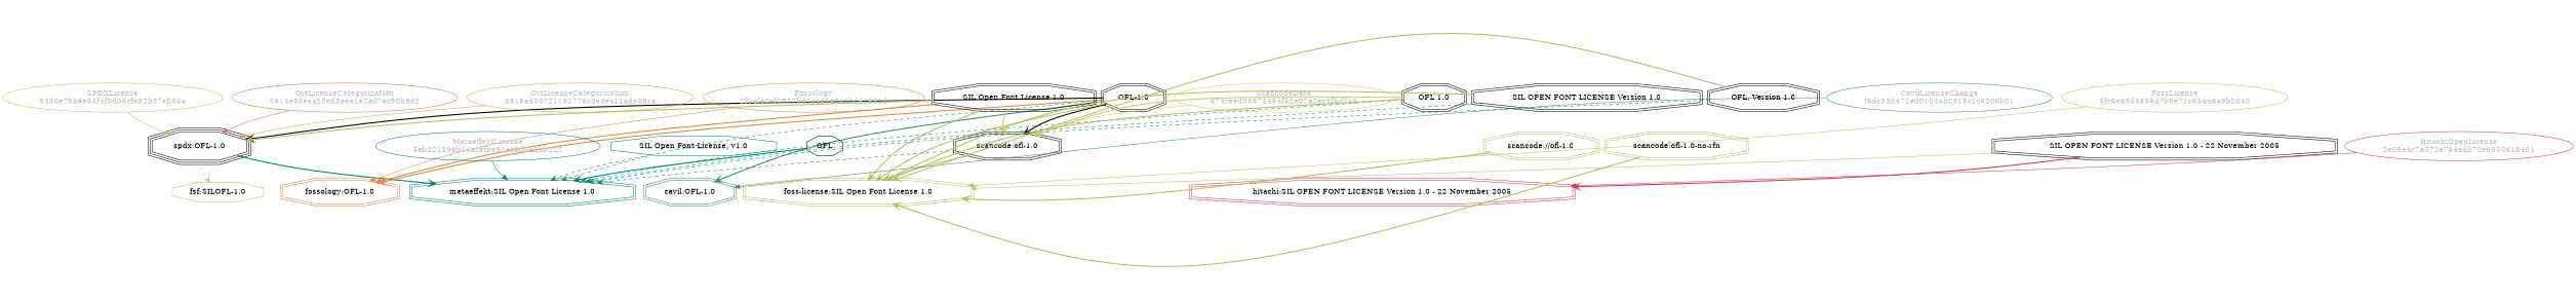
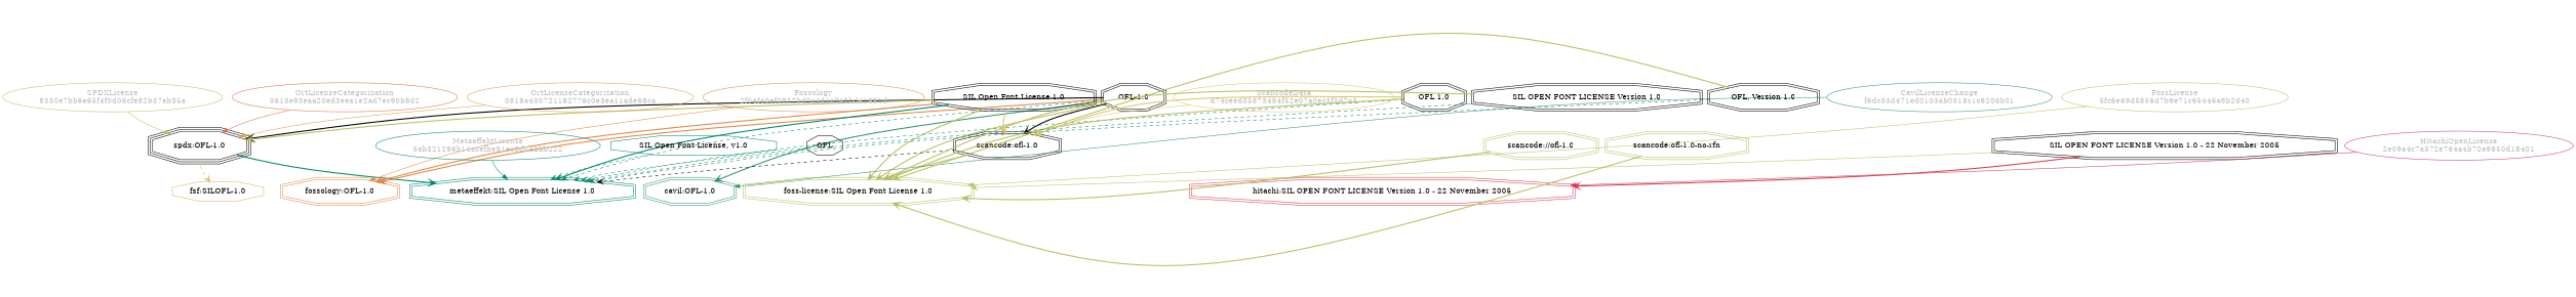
  strict digraph {
    splines=curved
    node [shape=doubleoctagon]
    edge [color="#b8bf62" weight=0.7 arrowhead=vee style=bold]
    n1 [color="#b8bf62" fillcolor="beige;1" fontcolor=gray label="SPDXLicense\n8330e7bb6e65f4f0d06cfe82b37eb35a" shape=ellipse]
    n2 [label="spdx:OFL-1.0" shape=tripleoctagon]
    n3 [color="#deb256" label="fsf:SILOFL-1.0" shape=octagon]
    n4 [color="#00876c" label="metaeffekt:SIL Open Font License 1.0"]
    n5 [label="OFL-1.0"]
    n6 [label="scancode:ofl-1.0"]
    n7 [color="#e18745" label="fossology:OFL-1.0"]
    n8 [color="#379469" label="cavil:OFL-1.0"]
    n9 [color="#b8bf62" label="foss-license:SIL Open Font License 1.0"]
    n10 [label="SIL Open Font License 1.0"]
    n11 [label=OFL shape=octagon]
    n12 [color="#dac767" fillcolor="beige;1" fontcolor=gray label="ScancodeData\nd74ceed05873484f52e07a0ec3f5d7c3" shape=ellipse]
    n13 [label="OFL 1.0"]
    n14 [color="#e18745" fillcolor="beige;1" fontcolor=gray label="Fossology\n2f04f40ef0932bd2a4d1e7e2bd41651d" shape=ellipse]
    n15 [color="#e06f45" fillcolor="beige;1" fontcolor=gray label="OrtLicenseCategorization\n3613e93eaa20ed3eea1e2ad7ec90b8d2" shape=ellipse]
    n16 [color="#e09d4b" fillcolor="beige;1" fontcolor=gray label="OrtLicenseCategorization\n0818a430721182776c0e3ea11ade68ca" shape=ellipse]
    n17 [color="#379469" fillcolor="beige;1" fontcolor=gray label="CavilLicenseChange\nf6dc33d471ed0103ab0318c1c6206b01" shape=ellipse]
    n18 [color="#00876c" fillcolor="beige;1" fontcolor=gray label="MetaeffektLicense\n5eb321296b14acefbe91ec9d542bb222" shape=ellipse]
    n19 [label="OFL, Version 1.0"]
    n20 [label="SIL OPEN FONT LICENSE Version 1.0"]
    n21 [color="#00876c" label="SIL Open Font License, v1.0" shape=octagon]
    n22 [color="#b8bf62" fillcolor="beige;1" fontcolor=gray label="FossLicense\n5fc6e69d5856d7b9e71c65446a9b2d40" shape=ellipse]
    n23 [label="SIL OPEN FONT LICENSE Version 1.0 - 22 November 2005"]
    n24 [color="#d43d51" label="hitachi:SIL OPEN FONT LICENSE Version 1.0 - 22 November 2005"]
    n25 [color="#b8bf62" label="scancode://ofl-1.0"]
    n26 [color="#b8bf62" label="scancode:ofl-1.0-no-rfn"]
    n27 [color="#d43d51" fillcolor="beige;1" fontcolor=gray label="HitachiOpenLicense\n2e09a4c7a572e764a4b70e9950d18401" shape=ellipse]
    n1 -> n2 [weight=0.5 arrowhead="" style=""]
    n2 -> n3 [color="#deb256" style=dashed weight=0.5]
    n2 -> n4 [color="#00876c"]
    n5 -> n2 [color=""]
    n5 -> n4 [color="#00876c" style=dashed weight=0.5]
    n5 -> n6 [color=""]
    n5 -> n7 [color="#e18745"]
    n5 -> n8 [color="#379469"]
    n5 -> n9
-   n6 -> n4 [color="#00876c" style=dashed weight=0.5]
+   n6 -> n4 [color=black style=dashed weight=0.5]
    n6 -> n9
    n10 -> n2
+   n10 -> n4 [color="#00876c"]
    n10 -> n6 [color="#dac767"]
    n10 -> n7 [color="#e18745"]
    n10 -> n9
-   n11 -> n4 [color="#00876c" weight=0.5]
+   n11 -> n4 [color="#00876c" style=dashed weight=0.5]
    n12 -> n6 [color="#dac767" weight=0.5 arrowhead="" style=""]
    n13 -> n4 [color="#00876c" style=dashed weight=0.5]
    n13 -> n6 [color="#dac767"]
    n13 -> n9
    n14 -> n7 [color="#e18745" weight=0.5 arrowhead="" style=""]
    n15 -> n2 [color="#e06f45" weight=0.5 arrowhead="" style=""]
    n16 -> n2 [color="#e09d4b" weight=0.5 arrowhead="" style=""]
    n17 -> n8 [color="#379469" weight=0.5 arrowhead="" style=""]
    n18 -> n4 [color="#00876c" weight=0.5 arrowhead="" style=""]
    n19 -> n4 [color="#00876c" style=dashed weight=0.5]
    n19 -> n9
    n20 -> n4 [color="#00876c" style=dashed weight=0.5]
    n20 -> n9
    n21 -> n4 [color="#00876c" style=dashed weight=0.5]
    n22 -> n9 [weight=0.5 arrowhead="" style=""]
    n23 -> n9 [style=solid]
    n23 -> n24 [color="#d43d51"]
    n25 -> n9
    n26 -> n9
    n27 -> n24 [color="#d43d51" weight=0.5 arrowhead="" style=""]
  }
